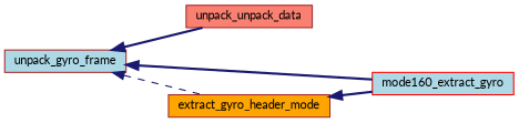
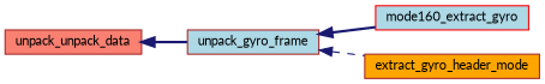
  digraph {
    fontname=Lato
    rankdir=LR
    node [color=brown fillcolor=lightblue fontname=Lato fontsize=10 shape=record style=filled]
    edge [color=midnightblue dir=back fontname=Lato fontsize=10 labelfontname=Helvetica labelfontsize=10 style=bold]
    n1 [fillcolor=salmon fontcolor=black height=0.2 label=unpack_unpack_data width=0.4]
    n2 [height=0.2 label=unpack_gyro_frame width=0.4]
    n3 [color=red height=0.2 label=mode160_extract_gyro width=0.4]
    n4 [fillcolor=orange height=0.2 label=extract_gyro_header_mode width=0.4]
-   n2 -> n1
+   n1 -> n2
    n2 -> n3
    n2 -> n4 [style=dashed]
-   n4 -> n3
  }
